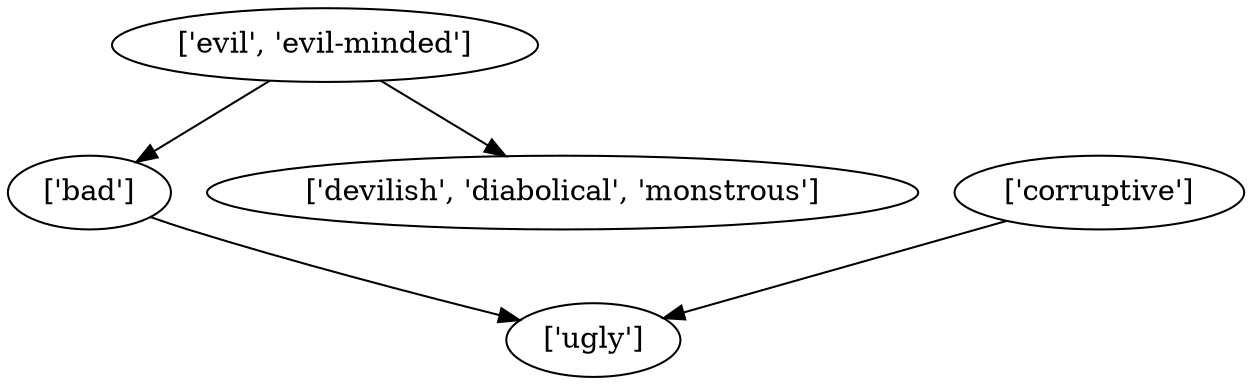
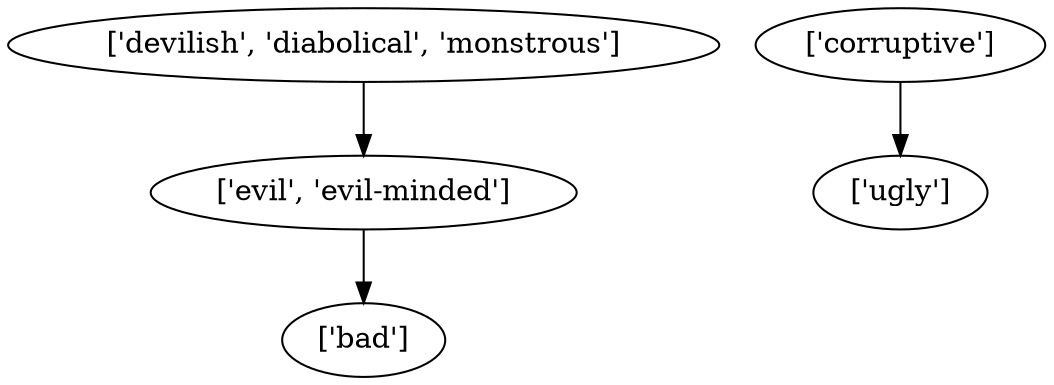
  strict digraph {
    "['evil', 'evil-minded']"
    "['bad']"
    "['corruptive']"
    "['ugly']"
    "['devilish', 'diabolical', 'monstrous']"
    "['evil', 'evil-minded']" -> "['bad']"
-   "['bad']" -> "['ugly']"
    "['corruptive']" -> "['ugly']"
-   "['evil', 'evil-minded']" -> "['devilish', 'diabolical', 'monstrous']"
+   "['devilish', 'diabolical', 'monstrous']" -> "['evil', 'evil-minded']"
  }
